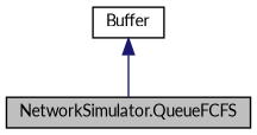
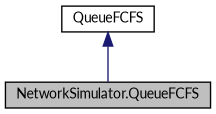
  digraph {
    fontname=Lato
    node [color=black fontname=Lato fontsize=10 shape=record style=filled]
    n1 [fillcolor=grey75 fontcolor=black height=0.2 label="NetworkSimulator.QueueFCFS" width=0.4]
-   n2 [fillcolor=white height=0.2 label=Buffer width=0.4]
+   n2 [fillcolor=white height=0.2 label=QueueFCFS width=0.4]
    n2 -> n1 [color=midnightblue dir=back fontname=Lato fontsize=10 labelfontname=Helvetica labelfontsize=10 style=solid]
  }
